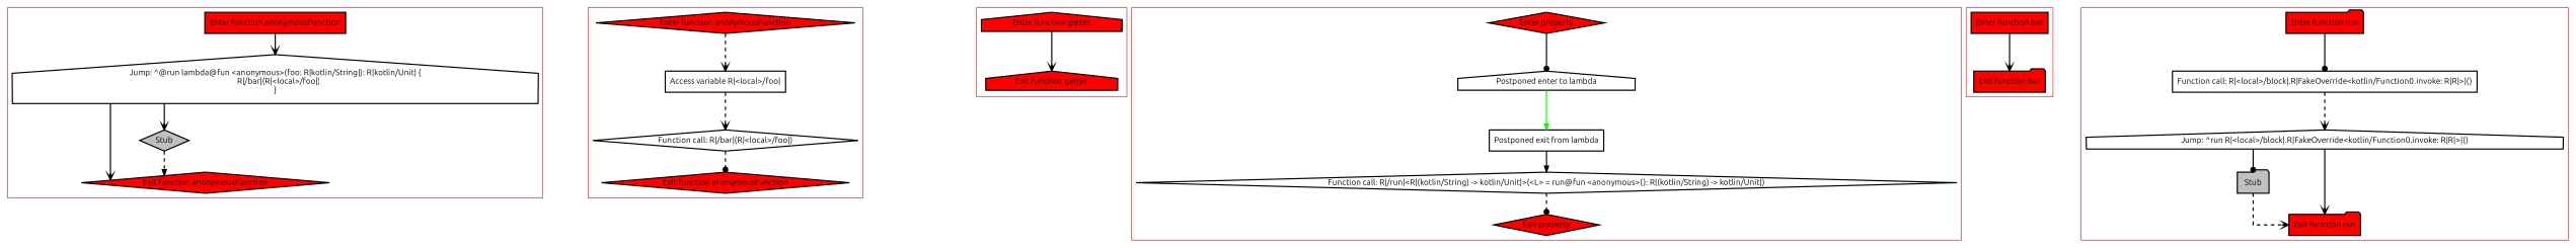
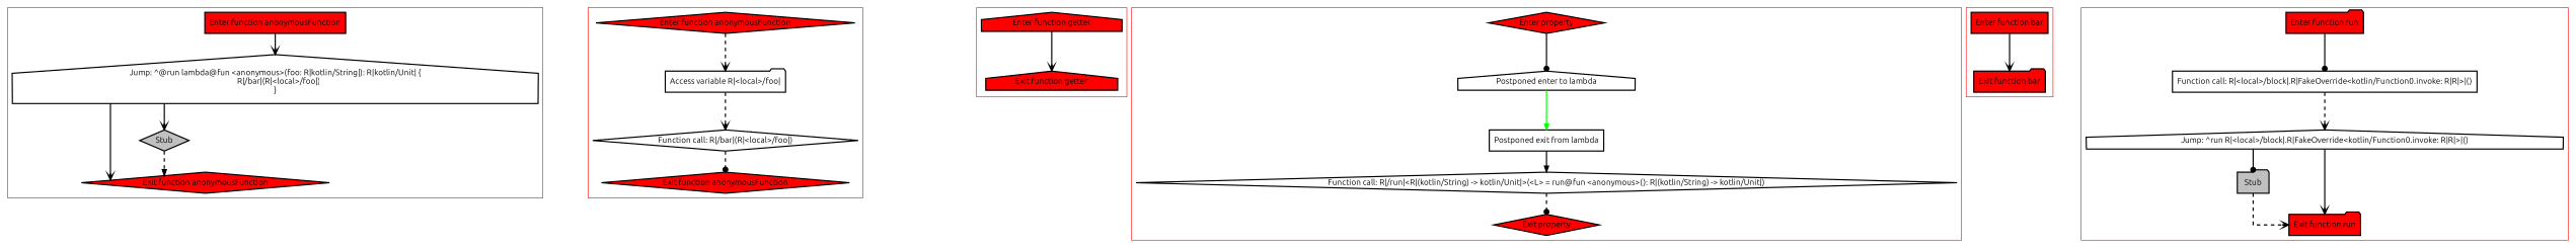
  digraph {
    fontname=Ubuntu
    nodesep=3
    splines=ortho
    node [fillcolor=red fontname=Ubuntu penwidth=2 shape=diamond style=filled]
    edge [arrowhead=vee fontname=Ubuntu penwidth=2 style=dashed]
    n1 [label="Enter function anonymousFunction" shape=box]
    n2 [label="Jump: ^@run lambda@fun <anonymous>(foo: R|kotlin/String|): R|kotlin/Unit| {\n    R|/bar|(R|<local>/foo|)\n}\n" shape=house fillcolor="" style=""]
    n3 [fillcolor=gray label=Stub]
    n4 [label="Exit function anonymousFunction"]
    n5 [label="Enter function anonymousFunction"]
-   n6 [label="Access variable R|<local>/foo|" shape=box fillcolor="" style=""]
+   n6 [label="Access variable R|<local>/foo|" shape=folder fillcolor="" style=""]
    n7 [label="Function call: R|/bar|(R|<local>/foo|)" fillcolor="" style=""]
    n8 [label="Exit function anonymousFunction"]
    n9 [label="Enter function getter" shape=house]
    n10 [label="Exit function getter" shape=house]
    n11 [label="Enter property"]
    n12 [label="Postponed enter to lambda" shape=house fillcolor="" style=""]
    n13 [label="Postponed exit from lambda" shape=box fillcolor="" style=""]
    n14 [label="Function call: R|/run|<R|(kotlin/String) -> kotlin/Unit|>(<L> = run@fun <anonymous>(): R|(kotlin/String) -> kotlin/Unit|)" fillcolor="" style=""]
    n15 [label="Exit property"]
    n16 [label="Enter function bar" shape=box]
    n17 [label="Exit function bar" shape=folder]
    n18 [label="Enter function run" shape=folder]
    n19 [label="Function call: R|<local>/block|.R|FakeOverride<kotlin/Function0.invoke: R|R|>|()" shape=box fillcolor="" style=""]
    n20 [label="Jump: ^run R|<local>/block|.R|FakeOverride<kotlin/Function0.invoke: R|R|>|()" shape=house fillcolor="" style=""]
    n21 [fillcolor=gray label=Stub shape=folder]
    n22 [label="Exit function run" shape=folder]
    subgraph cluster_1 {
      color=red
      n1
      n2
      n3
      n4
    }
    subgraph cluster_2 {
      color=red
      n5
      n6
      n7
      n8
    }
    subgraph cluster_3 {
      color=red
      n9
      n10
    }
    subgraph cluster_4 {
      color=red
      n11
      n12
      n13
      n14
      n15
    }
    subgraph cluster_5 {
      color=red
      n16
      n17
    }
    subgraph cluster_6 {
      color=red
      n18
      n19
      n20
      n21
      n22
    }
    n1 -> n2 [style=solid]
    n2 -> n3 [style=bold]
    n2 -> n4 [style=bold]
    n3 -> n4 [arrowhead=normal]
    n5 -> n6
    n6 -> n7
    n7 -> n8 [arrowhead=dot]
    n9 -> n10 [style=solid]
    n11 -> n12 [arrowhead=dot style=bold]
    n12 -> n13 [arrowhead=normal color=green style=bold]
    n13 -> n14 [arrowhead=normal style=solid]
    n14 -> n15 [arrowhead=dot]
    n16 -> n17 [style=solid]
    n18 -> n19 [arrowhead=dot style=bold]
    n19 -> n20
    n20 -> n21 [arrowhead=dot style=solid]
    n20 -> n22 [style=solid]
    n21 -> n22
  }
